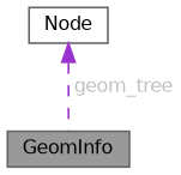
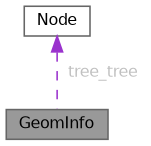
  digraph {
    node [color=gray40 fontname=Helvetica fontsize=10 shape=box style=filled]
    n1 [fillcolor=grey60 fontcolor=black height=0.2 label=GeomInfo width=0.4]
    n2 [fillcolor=white height=0.2 label="Node" width=0.4]
-   n2 -> n1 [color=darkorchid3 dir=back fontcolor=grey fontname=Helvetica fontsize=10 label=" geom_tree" labelfontname=Helvetica labelfontsize=10 style=dashed]
+   n2 -> n1 [color=darkorchid3 dir=back fontcolor=grey fontname=Helvetica fontsize=10 label=" tree_tree" labelfontname=Helvetica labelfontsize=10 style=dashed]
  }
